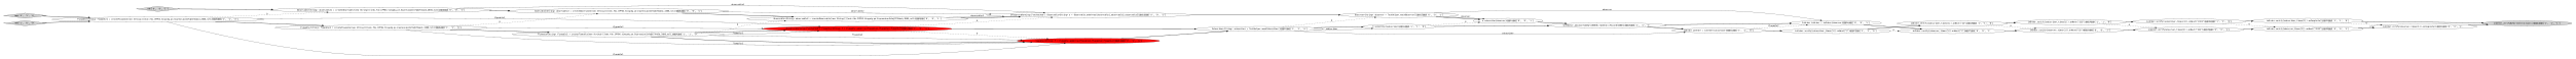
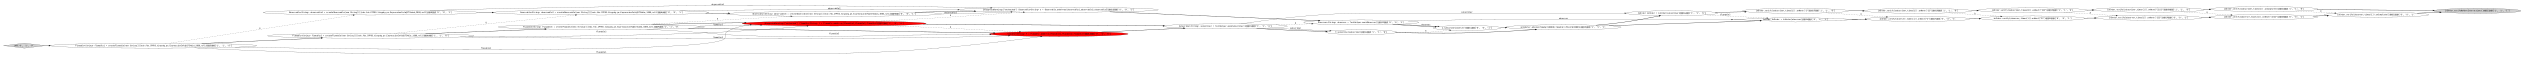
  digraph {
    fontname="JetBrains Mono"
    rankdir=LR
    node [fillcolor=white fontname="JetBrains Mono" shape=ellipse style=filled]
    edge [fontname="JetBrains Mono" style=bold]
    n1 [label="inOrder.verify(observer,times(1)).onComplete()@@@21@@@['0', '0', '1']"]
    n2 [fillcolor=lightgray label="inOrder.verifyNoMoreInteractions()@@@22@@@['1', '1', '1']"]
    n3 [label="Observable<String> observable1 = createObservable(new String((((edu.fdu.CPPDG.tinypdg.pe.ExpressionInfo@17346ad,2000,null)@@@3@@@['0', '0', '1']"]
    n4 [label="Observable<String> observable2 = createObservable(new String((((edu.fdu.CPPDG.tinypdg.pe.ExpressionInfo@17346bc,1000,null)@@@6@@@['0', '0', '1']"]
    n5 [label="@SuppressWarnings(\"unchecked\") Observable<String> o = Observable.ambArray(observable1,observable2,observable3)@@@12@@@['0', '0', '1']"]
    n6 [label="Observable<String> observable3 = createObservable(new String((((edu.fdu.CPPDG.tinypdg.pe.ExpressionInfo@17346cb,3000,null)@@@9@@@['0', '0', '1']"]
    n7 [label="Observer<String> observer = TestHelper.mockObserver()@@@13@@@['0', '0', '1']"]
    n8 [label="o.subscribe(observer)@@@14@@@['0', '0', '1']"]
    n9 [label="scheduler.advanceTimeBy(100000,TimeUnit.MILLISECONDS)@@@15@@@['1', '1', '1']"]
-   n10 [label="InOrder inOrder = inOrder(observer)@@@16@@@['0', '0', '1']"]
+   n10 [label="InOrder inOrder = inOrder(observer)@@@16@@@['0', '0', '1']" shape=diamond]
    n11 [label="InOrder inOrder = inOrder(subscriber)@@@16@@@['1', '1', '0']"]
    n12 [label="inOrder.verify(observer,times(1)).onNext(\"2\")@@@17@@@['0', '0', '1']"]
    n13 [label="inOrder.verify(subscriber,times(1)).onNext(\"2\")@@@17@@@['1', '1', '0']"]
    n14 [label="inOrder.verify(observer,times(1)).onNext(\"222\")@@@19@@@['0', '0', '1']"]
    n15 [label="inOrder.verify(observer,times(1)).onNext(\"2222\")@@@20@@@['0', '0', '1']"]
    n16 [label="Flowable<String> flowable1 = createFlowable(new String((((edu.fdu.CPPDG.tinypdg.pe.ExpressionInfo@173461d,2000,null)@@@3@@@['1', '1', '0']"]
    n17 [label="Flowable<String> flowable2 = createFlowable(new String((((edu.fdu.CPPDG.tinypdg.pe.ExpressionInfo@173462c,1000,null)@@@6@@@['1', '1', '0']"]
    n18 [fillcolor=red label="Flowable<String> f = Flowable.ambArray(flowable1,flowable2,flowable3)@@@12@@@['0', '1', '0']"]
    n19 [fillcolor=red label="@SuppressWarnings(\"unchecked\") Flowable<String> f = Flowable.ambArray(flowable1,flowable2,flowable3)@@@12@@@['1', '0', '0']"]
    n20 [label="Flowable<String> flowable3 = createFlowable(new String((((edu.fdu.CPPDG.tinypdg.pe.ExpressionInfo@173463b,3000,null)@@@9@@@['1', '1', '0']"]
    n21 [label="Subscriber<String> subscriber = TestHelper.mockSubscriber()@@@13@@@['1', '1', '0']"]
    n22 [label="f.subscribe(subscriber)@@@14@@@['1', '1', '0']"]
    n23 [label="inOrder.verify(observer,times(1)).onNext(\"22\")@@@18@@@['0', '0', '1']"]
    n24 [label="inOrder.verify(subscriber,times(1)).onNext(\"22\")@@@18@@@['1', '1', '0']"]
    n25 [label="inOrder.verify(subscriber,times(1)).onNext(\"222\")@@@19@@@['1', '1', '0']"]
    n26 [label="inOrder.verify(subscriber,times(1)).onNext(\"2222\")@@@20@@@['1', '1', '0']"]
    n27 [label="inOrder.verify(subscriber,times(1)).onComplete()@@@21@@@['1', '1', '0']"]
    n28 [fillcolor=lightgray label="amb['0', '1', '0']" shape=diamond]
-   n29 [fillcolor=lightgray label="amb['0', '0', '1']" shape=diamond]
-   n30 [fillcolor=lightgray label="amb['1', '0', '0']" shape=diamond]
    n1 -> n2
    n3 -> n4
    n3 -> n5 [label=observable1 style=solid]
    n4 -> n5 [label=observable2 style=solid]
    n4 -> n6
    n5 -> n7
    n6 -> n5 [label=observable3 style=solid]
    n6 -> n5
    n7 -> n8
    n7 -> n8 [label=observer style=solid]
    n7 -> n10 [label=observer style=solid]
    n8 -> n9
    n9 -> n10
    n9 -> n11
    n10 -> n12
    n11 -> n10 [label=flowable2 style=dashed]
    n11 -> n13
    n12 -> n23
    n13 -> n12 [label=0 style=dashed]
    n13 -> n24
    n14 -> n15
    n15 -> n1
    n16 -> n3 [label=0 style=dashed]
    n16 -> n17
    n16 -> n18 [label=flowable1 style=solid]
    n16 -> n19 [label=flowable1 style=solid]
    n17 -> n4 [label=0 style=dashed]
    n17 -> n18 [label=flowable2 style=solid]
    n17 -> n19 [label=flowable2 style=solid]
    n17 -> n20
    n18 -> n21
    n19 -> n5 [label=0 style=dashed]
    n19 -> n18 [label=0 style=dashed]
    n19 -> n21
    n20 -> n6 [label=0 style=dashed]
    n20 -> n18
    n20 -> n18 [label=flowable3 style=solid]
    n20 -> n19
    n20 -> n19 [label=flowable3 style=solid]
    n21 -> n7 [label=0 style=dashed]
    n21 -> n11 [label=subscriber style=solid]
    n21 -> n22
    n21 -> n22 [label=subscriber style=solid]
    n22 -> n8 [label=8 style=dashed]
    n22 -> n9
    n23 -> n14
    n24 -> n23 [label=0 style=dashed]
    n24 -> n25
    n25 -> n14 [label=0 style=dashed]
    n25 -> n26
    n26 -> n15 [label=0 style=dashed]
    n26 -> n27
    n27 -> n1 [label=0 style=dashed]
    n27 -> n2
    n28 -> n16
-   n29 -> n3
-   n30 -> n16
  }
